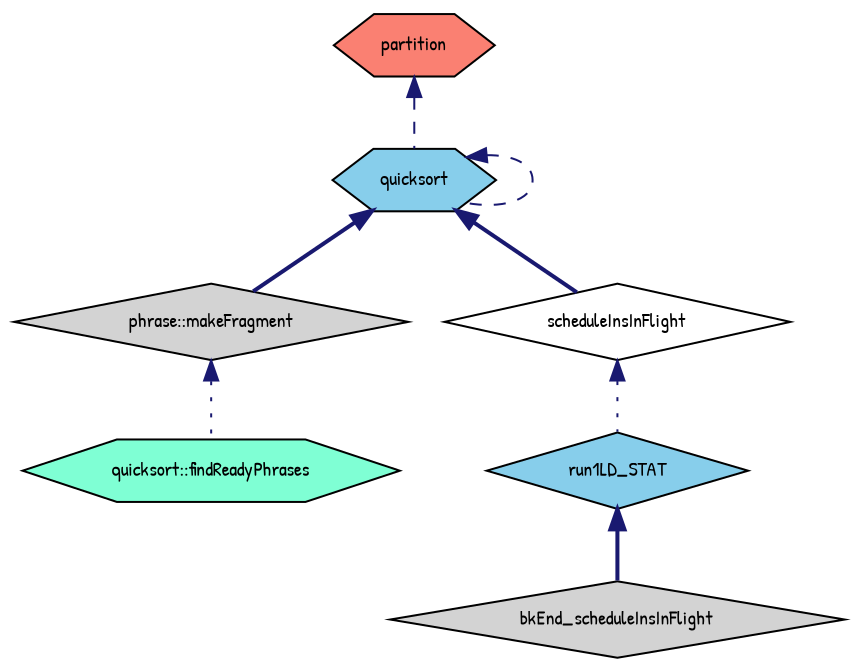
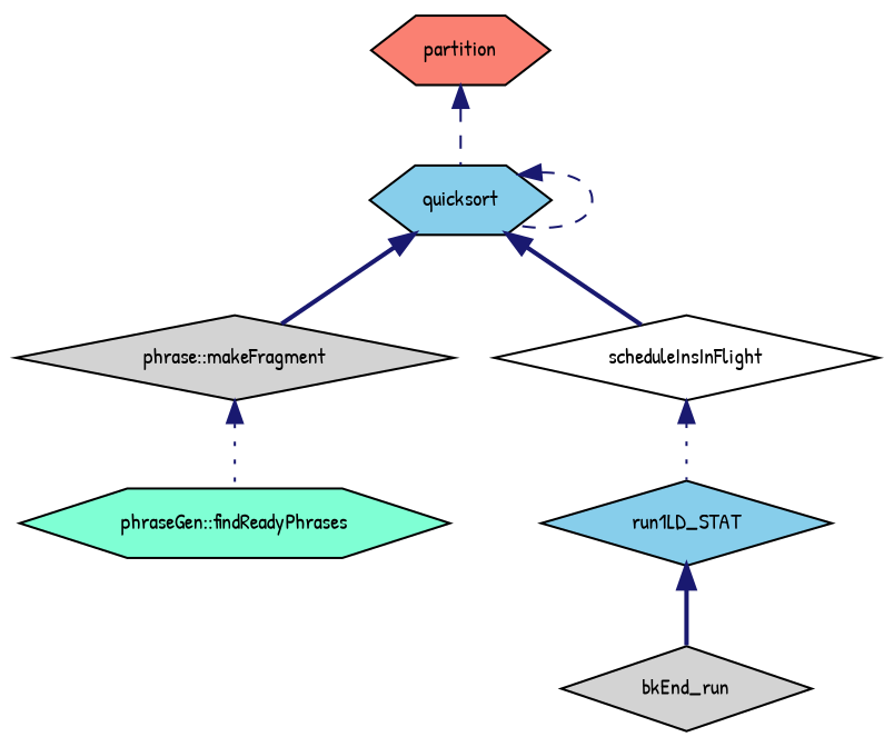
  digraph {
    fontname="Patrick Hand"
    rankdir=TB
    node [color=black fillcolor=skyblue fontname="Patrick Hand" fontsize=10 shape=diamond style=filled]
    edge [color=midnightblue dir=back fontname="Patrick Hand" fontsize=10 labelfontname=Helvetica labelfontsize=10 style=bold]
    n1 [fillcolor=salmon fontcolor=black height=0.2 label=partition shape=hexagon width=0.4]
    n2 [height=0.2 label=quicksort shape=hexagon width=0.4]
    n3 [fillcolor=lightgrey height=0.2 label="phrase::makeFragment" width=0.4]
    n4 [fillcolor=white height=0.2 label=scheduleInsInFlight width=0.4]
-   n5 [fillcolor=aquamarine height=0.2 label="quicksort::findReadyPhrases" shape=hexagon width=0.4]
+   n5 [fillcolor=aquamarine height=0.2 label="phraseGen::findReadyPhrases" shape=hexagon width=0.4]
    n6 [height=0.2 label=run1LD_STAT width=0.4]
-   n7 [fillcolor=lightgrey height=0.2 label=bkEnd_scheduleInsInFlight width=0.4]
+   n7 [fillcolor=lightgrey height=0.2 label=bkEnd_run width=0.4]
    n1 -> n2 [style=dashed]
    n2 -> n2 [style=dashed]
    n2 -> n3
    n2 -> n4
    n3 -> n5 [style=dotted]
    n4 -> n6 [style=dotted]
    n6 -> n7
  }
